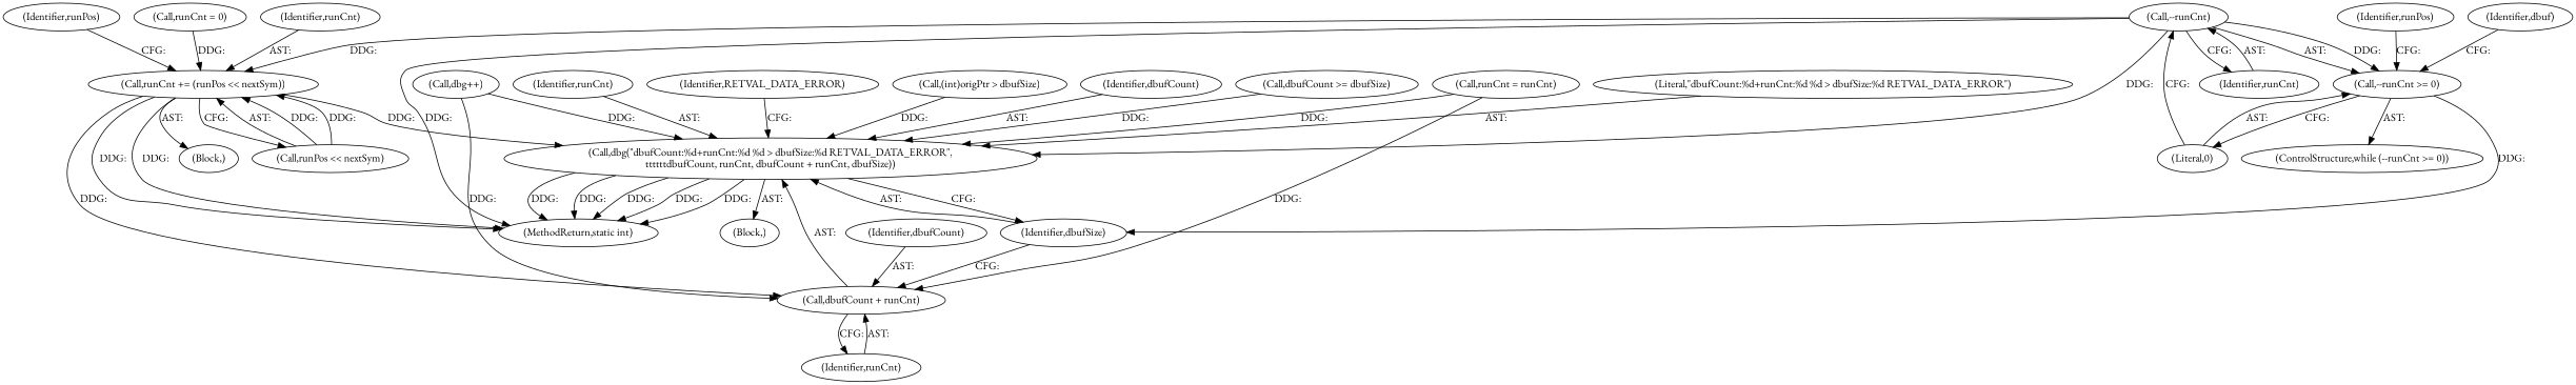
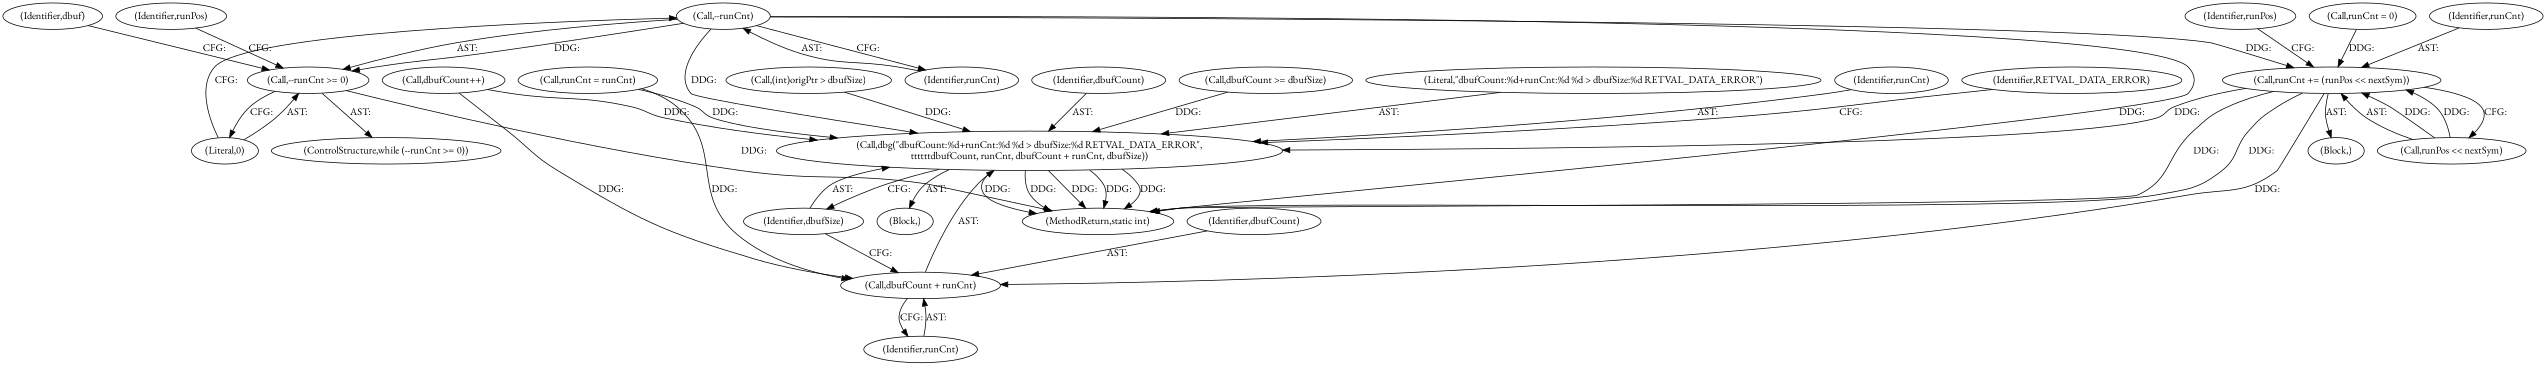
  digraph {
    fontname="EB Garamond"
    node [fontname="EB Garamond"]
    edge [fontname="EB Garamond"]
    n1 [label="(Call,--runCnt)"]
    n2 [label="(Call,runCnt += (runPos << nextSym))"]
    n3 [label="(Call,dbg(\"dbufCount:%d+runCnt:%d %d > dbufSize:%d RETVAL_DATA_ERROR\",\n\t\t\t\t\t\tdbufCount, runCnt, dbufCount + runCnt, dbufSize))"]
    n4 [label="(Call,--runCnt >= 0)"]
    n5 [label="(Identifier,runCnt)"]
    n6 [label="(MethodReturn,static int)"]
    n7 [label="(Call,dbufCount + runCnt)"]
    n8 [label="(Block,)"]
    n9 [label="(Call,runPos << nextSym)"]
    n10 [label="(Identifier,dbufSize)"]
    n11 [label="(Block,)"]
    n12 [label="(Identifier,runCnt)"]
    n13 [label="(Literal,0)"]
    n14 [label="(ControlStructure,while (--runCnt >= 0))"]
-   n15 [label="(Call,dbg++)"]
+   n15 [label="(Call,dbufCount++)"]
    n16 [label="(Identifier,runPos)"]
    n17 [label="(Identifier,runCnt)"]
    n18 [label="(Identifier,runPos)"]
    n19 [label="(Call,runCnt = 0)"]
    n20 [label="(Identifier,RETVAL_DATA_ERROR)"]
    n21 [label="(Identifier,dbufCount)"]
    n22 [label="(Identifier,runCnt)"]
    n23 [label="(Call,(int)origPtr > dbufSize)"]
    n24 [label="(Identifier,dbuf)"]
    n25 [label="(Identifier,dbufCount)"]
    n26 [label="(Call,dbufCount >= dbufSize)"]
    n27 [label="(Call,runCnt = runCnt)"]
    n28 [label="(Literal,\"dbufCount:%d+runCnt:%d %d > dbufSize:%d RETVAL_DATA_ERROR\")"]
    n1 -> n2 [label="DDG: "]
    n1 -> n3 [label="DDG: "]
    n1 -> n4 [label="AST: "]
    n1 -> n4 [label="DDG: "]
    n1 -> n5 [label="CFG: "]
    n1 -> n6 [label="DDG: "]
    n2 -> n3 [label="DDG: "]
    n2 -> n6 [label="DDG: "]
    n2 -> n6 [label="DDG: "]
    n2 -> n7 [label="DDG: "]
    n2 -> n8 [label="AST: "]
    n2 -> n9 [label="CFG: "]
    n3 -> n6 [label="DDG: "]
    n3 -> n6 [label="DDG: "]
    n3 -> n6 [label="DDG: "]
    n3 -> n6 [label="DDG: "]
    n3 -> n6 [label="DDG: "]
    n3 -> n10 [label="CFG: "]
    n3 -> n11 [label="AST: "]
-   n4 -> n10 [label="DDG: "]
+   n4 -> n6 [label="DDG: "]
    n4 -> n13 [label="CFG: "]
    n4 -> n14 [label="AST: "]
    n5 -> n1 [label="AST: "]
    n7 -> n3 [label="AST: "]
    n7 -> n12 [label="CFG: "]
    n9 -> n2 [label="AST: "]
    n9 -> n2 [label="DDG: "]
    n9 -> n2 [label="DDG: "]
    n10 -> n3 [label="AST: "]
    n10 -> n7 [label="CFG: "]
    n12 -> n7 [label="AST: "]
    n13 -> n1 [label="CFG: "]
    n13 -> n4 [label="AST: "]
    n15 -> n3 [label="DDG: "]
    n15 -> n7 [label="DDG: "]
    n16 -> n4 [label="CFG: "]
    n17 -> n3 [label="AST: "]
    n18 -> n2 [label="CFG: "]
    n19 -> n2 [label="DDG: "]
    n20 -> n3 [label="CFG: "]
    n21 -> n7 [label="AST: "]
    n22 -> n2 [label="AST: "]
    n23 -> n3 [label="DDG: "]
    n24 -> n4 [label="CFG: "]
    n25 -> n3 [label="AST: "]
    n26 -> n3 [label="DDG: "]
    n27 -> n3 [label="DDG: "]
    n27 -> n7 [label="DDG: "]
    n28 -> n3 [label="AST: "]
  }
